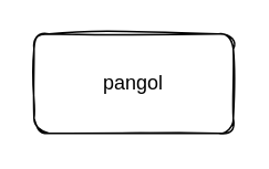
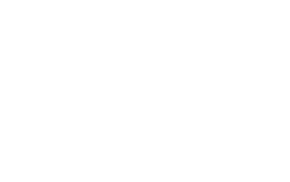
  <mxCell id="0" />
  <mxCell id="1" parent="0" />
- <mxCell id="2" value="pangol" style="rounded=1;whiteSpace=wrap;html=1;sketch=1;" vertex="1" parent="1"><mxGeometry x="20" y="20" width="120" height="60" as="geometry" /></mxCell>
